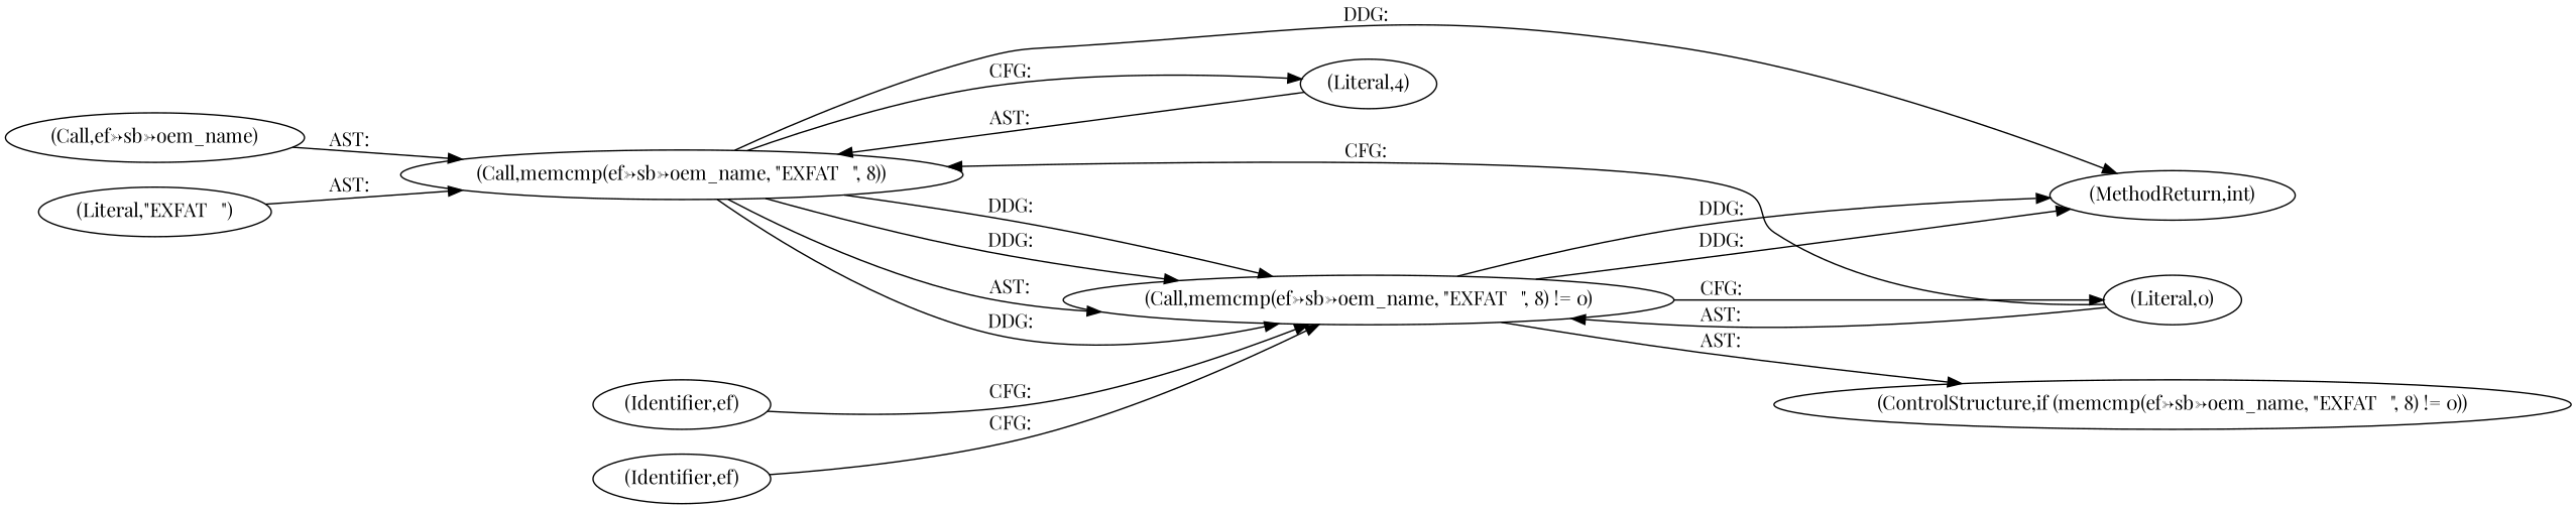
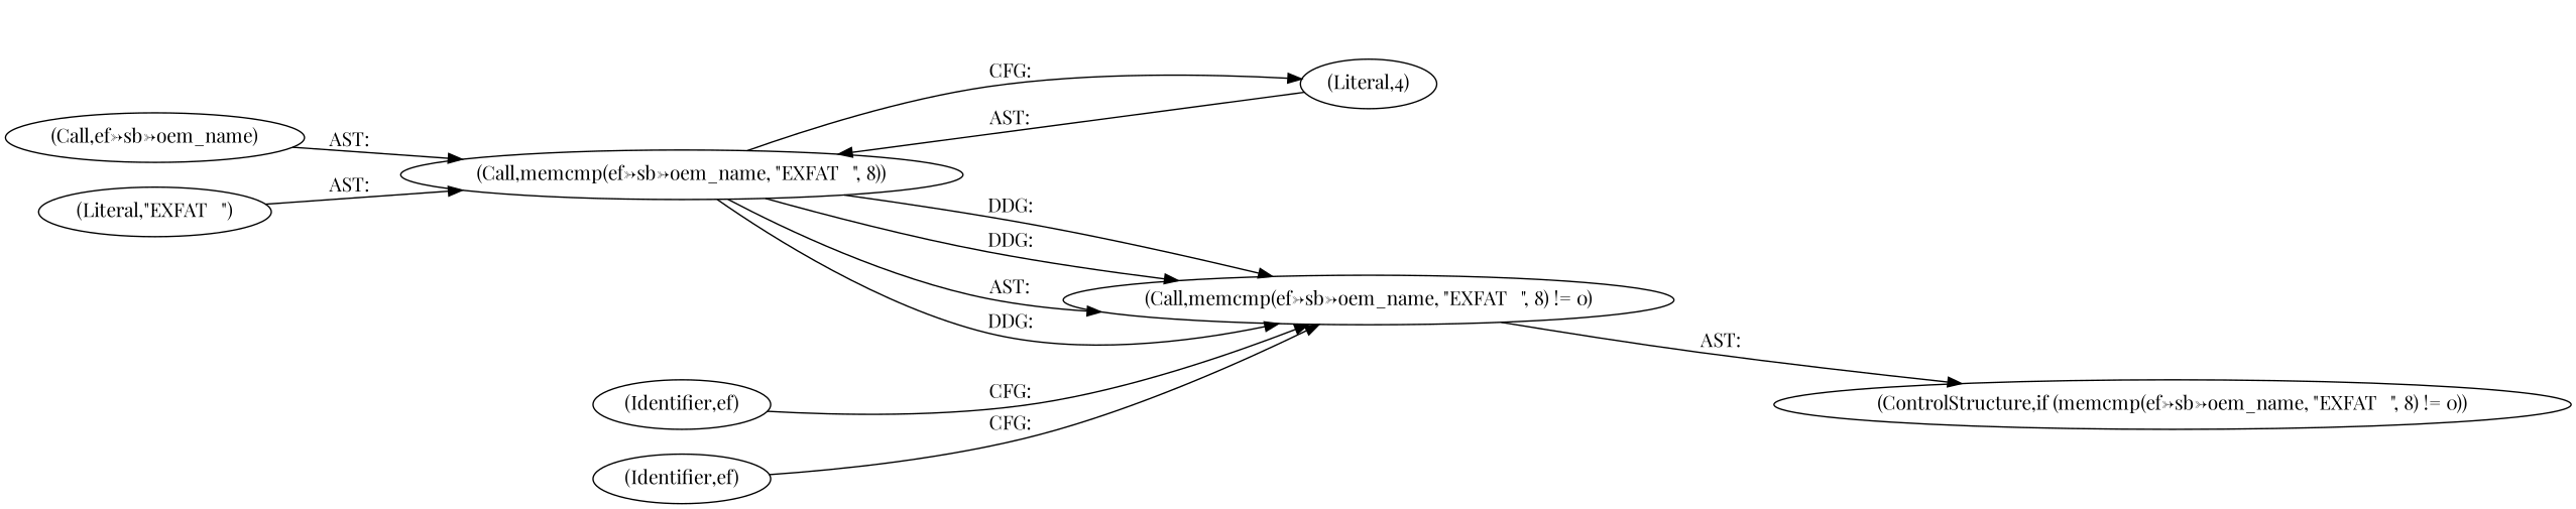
  digraph {
    fontname="Playfair Display"
    rankdir=LR
    node [fontname="Playfair Display"]
    edge [fontname="Playfair Display"]
    n1 [label="(Call,memcmp(ef->sb->oem_name, \"EXFAT   \", 8))"]
    n2 [label="(Call,memcmp(ef->sb->oem_name, \"EXFAT   \", 8) != 0)"]
-   n3 [label="(MethodReturn,int)"]
    n4 [label="(Literal,4)"]
    n5 [label="(ControlStructure,if (memcmp(ef->sb->oem_name, \"EXFAT   \", 8) != 0))"]
-   n6 [label="(Literal,0)"]
    n7 [label="(Identifier,ef)"]
    n8 [label="(Identifier,ef)"]
    n9 [label="(Call,ef->sb->oem_name)"]
    n10 [label="(Literal,\"EXFAT   \")"]
    n1 -> n2 [label="AST: "]
    n1 -> n2 [label="DDG: "]
    n1 -> n2 [label="DDG: "]
    n1 -> n2 [label="DDG: "]
-   n1 -> n3 [label="DDG: "]
    n1 -> n4 [label="CFG: "]
-   n2 -> n3 [label="DDG: "]
-   n2 -> n3 [label="DDG: "]
    n2 -> n5 [label="AST: "]
-   n2 -> n6 [label="CFG: "]
    n4 -> n1 [label="AST: "]
-   n6 -> n1 [label="CFG: "]
-   n6 -> n2 [label="AST: "]
    n7 -> n2 [label="CFG: "]
    n8 -> n2 [label="CFG: "]
    n9 -> n1 [label="AST: "]
    n10 -> n1 [label="AST: "]
  }
